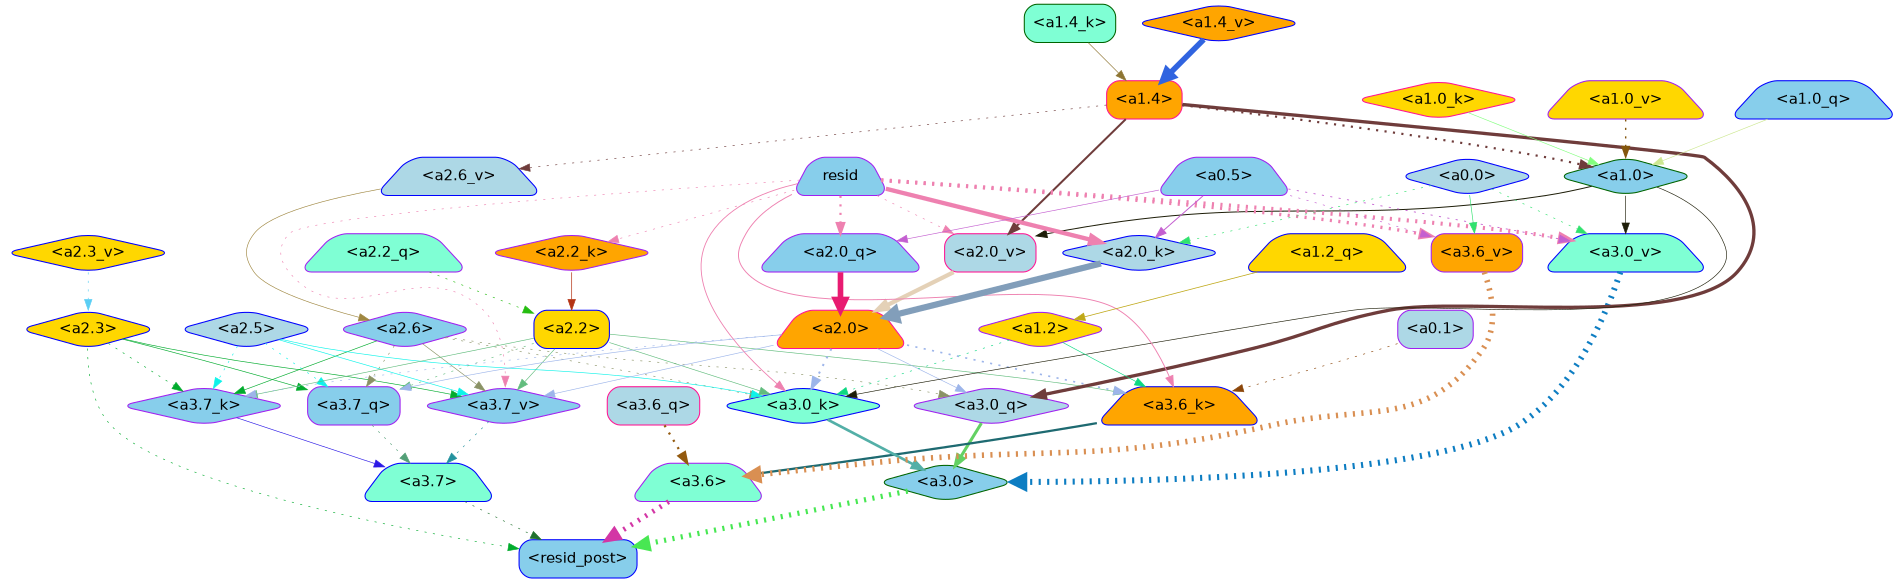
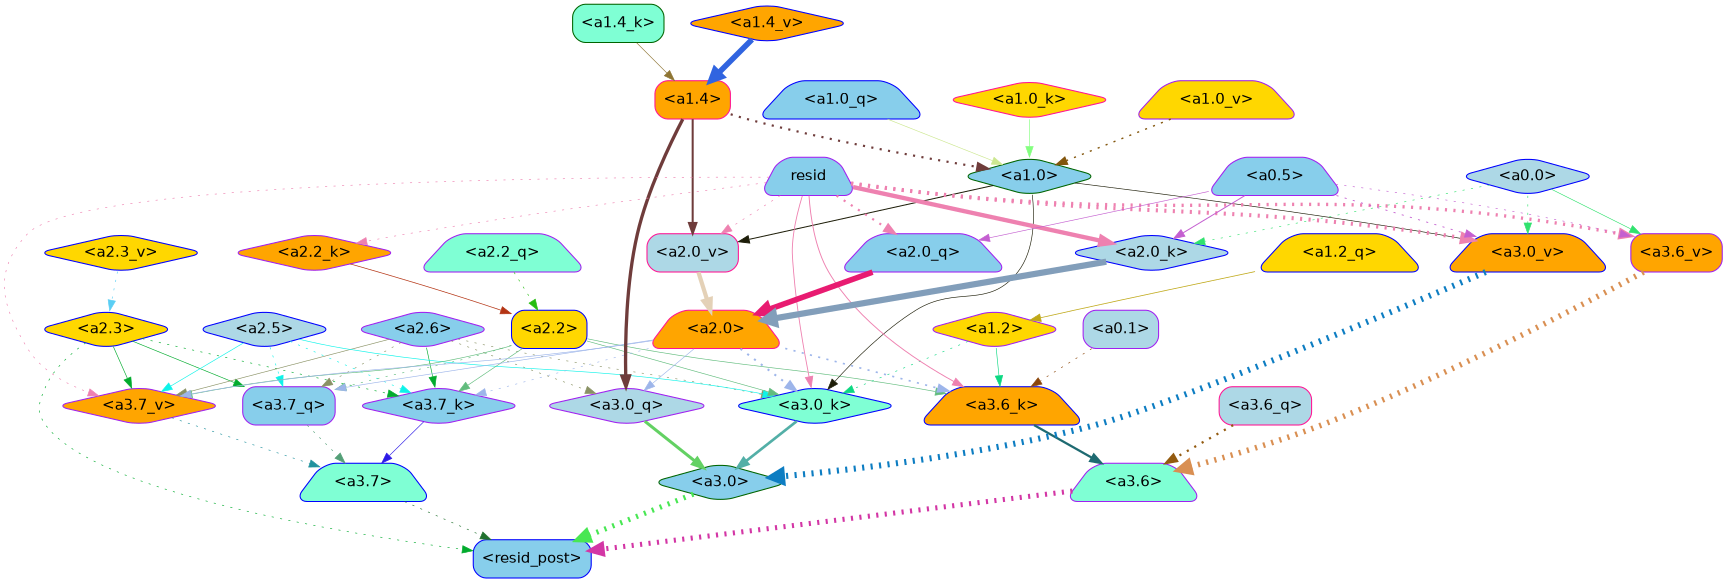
  strict digraph {
    splines=true
    node [color=blue fillcolor=skyblue fontname=Helvetica shape=diamond style="filled, rounded"]
    edge [color="#ee81b0" penwidth=0.6 style=dotted]
    "<a3.7>" [fillcolor=aquamarine shape=trapezium]
    "<resid_post>" [shape=box]
    "<a3.6>" [color=purple fillcolor=aquamarine shape=trapezium]
    "<a3.0>" [color=darkgreen]
    "<a2.3>" [fillcolor=gold]
    "<a3.7_q>" [color=purple shape=box]
    "<a3.7_k>" [color=purple]
-   "<a3.7_v>" [color=purple]
+   "<a3.7_v>" [color=purple fillcolor=orange]
    "<a3.6_q>" [color=deeppink fillcolor=lightblue shape=box]
    "<a3.0_q>" [color=purple fillcolor=lightblue]
    "<a3.6_k>" [fillcolor=orange shape=trapezium]
    "<a3.0_k>" [fillcolor=aquamarine]
    "<a3.6_v>" [color=purple fillcolor=orange shape=box]
-   "<a3.0_v>" [fillcolor=aquamarine shape=trapezium]
+   "<a3.0_v>" [fillcolor=orange shape=trapezium]
    "<a2.6>" [color=purple]
    "<a2.5>" [fillcolor=lightblue]
    "<a2.2>" [fillcolor=gold shape=box]
    "<a2.0>" [color=deeppink fillcolor=orange shape=trapezium]
    "<a1.4>" [color=deeppink fillcolor=orange shape=box]
-   "<a2.6_v>" [fillcolor=lightblue shape=trapezium]
    "<a2.0_v>" [color=deeppink fillcolor=lightblue shape=box]
    "<a1.0>" [color=darkgreen]
    "<a1.2>" [color=purple fillcolor=gold]
    "<a0.1>" [color=purple fillcolor=lightblue shape=box]
    n25 [color=purple label=resid shape=trapezium]
    "<a2.0_q>" [color=purple shape=trapezium]
    "<a2.2_k>" [color=purple fillcolor=orange]
    "<a2.0_k>" [fillcolor=lightblue]
    "<a0.5>" [color=purple shape=trapezium]
    "<a0.0>" [fillcolor=lightblue]
    "<a2.2_q>" [color=purple fillcolor=aquamarine shape=trapezium]
    "<a2.3_v>" [fillcolor=gold]
    "<a1.2_q>" [fillcolor=gold shape=trapezium]
    "<a1.0_q>" [shape=trapezium]
    "<a1.4_k>" [color=darkgreen fillcolor=aquamarine shape=box]
    "<a1.0_k>" [color=deeppink fillcolor=gold]
    "<a1.4_v>" [fillcolor=orange]
    "<a1.0_v>" [color=purple fillcolor=gold shape=trapezium]
    "<a3.7>" -> "<resid_post>" [color="#21712e"]
    "<a3.6>" -> "<resid_post>" [color="#d336a5" penwidth=4.751592040061951]
    "<a3.0>" -> "<resid_post>" [color="#48e753" penwidth=4.904066681861877]
    "<a2.3>" -> "<resid_post>" [color="#01ab2d"]
    "<a2.3>" -> "<a3.7_q>" [color="#01ab2d" style=bold]
    "<a2.3>" -> "<a3.7_k>" [color="#01ab2d" penwidth=0.6069068089127541]
    "<a2.3>" -> "<a3.7_v>" [color="#01ab2d" style=bold]
    "<a3.7_q>" -> "<a3.7>" [color="#539f77"]
    "<a3.7_k>" -> "<a3.7>" [color="#2c19e6" style=bold]
    "<a3.7_v>" -> "<a3.7>" [color="#22929e"]
    "<a3.6_q>" -> "<a3.6>" [color="#935a0f" penwidth=2.160832464694977]
    "<a3.0_q>" -> "<a3.0>" [color="#63d163" penwidth=2.870753765106201 style=bold]
    "<a3.6_k>" -> "<a3.6>" [color="#1e6a71" penwidth=2.13908451795578 style=bold]
    "<a3.0_k>" -> "<a3.0>" [color="#53afa7" penwidth=2.520303964614868 style=bold]
    "<a3.6_v>" -> "<a3.6>" [color="#d98f52" penwidth=5.297133803367615]
    "<a3.0_v>" -> "<a3.0>" [color="#0d7dc2" penwidth=5.680712580680847]
    "<a2.6>" -> "<a3.7_q>" [color="#8a9265"]
    "<a2.6>" -> "<a3.7_k>" [color="#01ab2d" style=bold]
    "<a2.6>" -> "<a3.7_v>" [color="#8a9265" style=bold]
    "<a2.6>" -> "<a3.0_q>" [color="#8a9265"]
    "<a2.6>" -> "<a3.0_k>" [color="#8a9265"]
    "<a2.5>" -> "<a3.7_q>" [color="#0df3e9"]
    "<a2.5>" -> "<a3.7_k>" [color="#0df3e9"]
    "<a2.5>" -> "<a3.7_v>" [color="#0df3e9" style=bold]
    "<a2.5>" -> "<a3.0_k>" [color="#0df3e9" style=bold]
    "<a2.2>" -> "<a3.7_q>" [color="#61bc7d"]
    "<a2.2>" -> "<a3.7_k>" [color="#61bc7d" style=bold]
    "<a2.2>" -> "<a3.7_v>" [color="#61bc7d" style=bold]
    "<a2.2>" -> "<a3.6_k>" [color="#61bc7d" style=bold]
    "<a2.2>" -> "<a3.0_k>" [color="#61bc7d" style=bold]
    "<a2.0>" -> "<a3.7_q>" [color="#9db5ea" style=bold]
    "<a2.0>" -> "<a3.7_k>" [color="#9db5ea"]
    "<a2.0>" -> "<a3.7_v>" [color="#9db5ea" style=bold]
    "<a2.0>" -> "<a3.0_q>" [color="#9db5ea" style=bold]
    "<a2.0>" -> "<a3.6_k>" [color="#9db5ea" penwidth=1.564806342124939]
    "<a2.0>" -> "<a3.0_k>" [color="#9db5ea" penwidth=1.9353990852832794]
    "<a1.4>" -> "<a3.0_q>" [color="#6f3c3b" penwidth=3.1279823780059814 style=bold]
-   "<a1.4>" -> "<a2.6_v>" [color="#6f3c3b"]
    "<a1.4>" -> "<a2.0_v>" [color="#6f3c3b" penwidth=1.9170897603034973 style=bold]
    "<a1.4>" -> "<a1.0>" [color="#6f3c3b" penwidth=2.0727532356977463]
-   "<a2.6_v>" -> "<a2.6>" [color="#9f8741" style=bold]
    "<a2.0_v>" -> "<a2.0>" [color="#e4d1b7" penwidth=3.9621697664260864 style=""]
    "<a1.0>" -> "<a3.0_k>" [color="#1d1d08" style=bold]
    "<a1.0>" -> "<a3.0_v>" [color="#1d1d08" style=bold]
    "<a1.0>" -> "<a2.0_v>" [color="#1d1d08" penwidth=0.9450988052412868 style=bold]
    "<a1.2>" -> "<a3.6_k>" [color="#0cd882" style=bold]
    "<a1.2>" -> "<a3.0_k>" [color="#0cd882"]
    "<a0.1>" -> "<a3.6_k>" [color="#8b460a"]
    n25 -> "<a3.7_v>"
    n25 -> "<a3.6_k>" [penwidth=0.8915999233722687 style=bold]
    n25 -> "<a3.0_k>" [penwidth=0.832088902592659 style=bold]
    n25 -> "<a3.6_v>" [penwidth=3.1840110421180725]
    n25 -> "<a3.0_v>" [penwidth=3.8132747188210487]
    n25 -> "<a2.0_v>"
    n25 -> "<a2.0_q>" [penwidth=2.084651827812195]
    n25 -> "<a2.2_k>"
    n25 -> "<a2.0_k>" [penwidth=4.084526404738426 style=bold]
    "<a2.0_q>" -> "<a2.0>" [color="#e81b71" penwidth=5.29856276512146 style=bold]
    "<a2.2_k>" -> "<a2.2>" [color="#b43414" penwidth=0.6722683310508728 style=bold]
    "<a2.0_k>" -> "<a2.0>" [color="#829eba" penwidth=5.859246134757996 style=bold]
    "<a0.5>" -> "<a3.6_v>" [color="#c45fd0"]
    "<a0.5>" -> "<a3.0_v>" [color="#c45fd0" penwidth=0.8331108838319778]
    "<a0.5>" -> "<a2.0_q>" [color="#c45fd0" style=bold]
    "<a0.5>" -> "<a2.0_k>" [color="#c45fd0" penwidth=0.9412797391414642 style=bold]
    "<a0.0>" -> "<a3.6_v>" [color="#30e26e" style=bold]
    "<a0.0>" -> "<a3.0_v>" [color="#30e26e"]
    "<a0.0>" -> "<a2.0_k>" [color="#30e26e"]
    "<a2.2_q>" -> "<a2.2>" [color="#25bd10"]
    "<a2.3_v>" -> "<a2.3>" [color="#5acef4"]
    "<a1.2_q>" -> "<a1.2>" [color="#bfa818" penwidth=0.7185482024215162 style=bold]
    "<a1.0_q>" -> "<a1.0>" [color="#cce790" style=""]
    "<a1.4_k>" -> "<a1.4>" [color="#8e7533" style=bold]
    "<a1.0_k>" -> "<a1.0>" [color="#83ff7f" style=""]
    "<a1.4_v>" -> "<a1.4>" [color="#3064e0" penwidth=5.280138969421387 style=bold]
    "<a1.0_v>" -> "<a1.0>" [color="#83560d" penwidth=1.318962275981903]
  }
